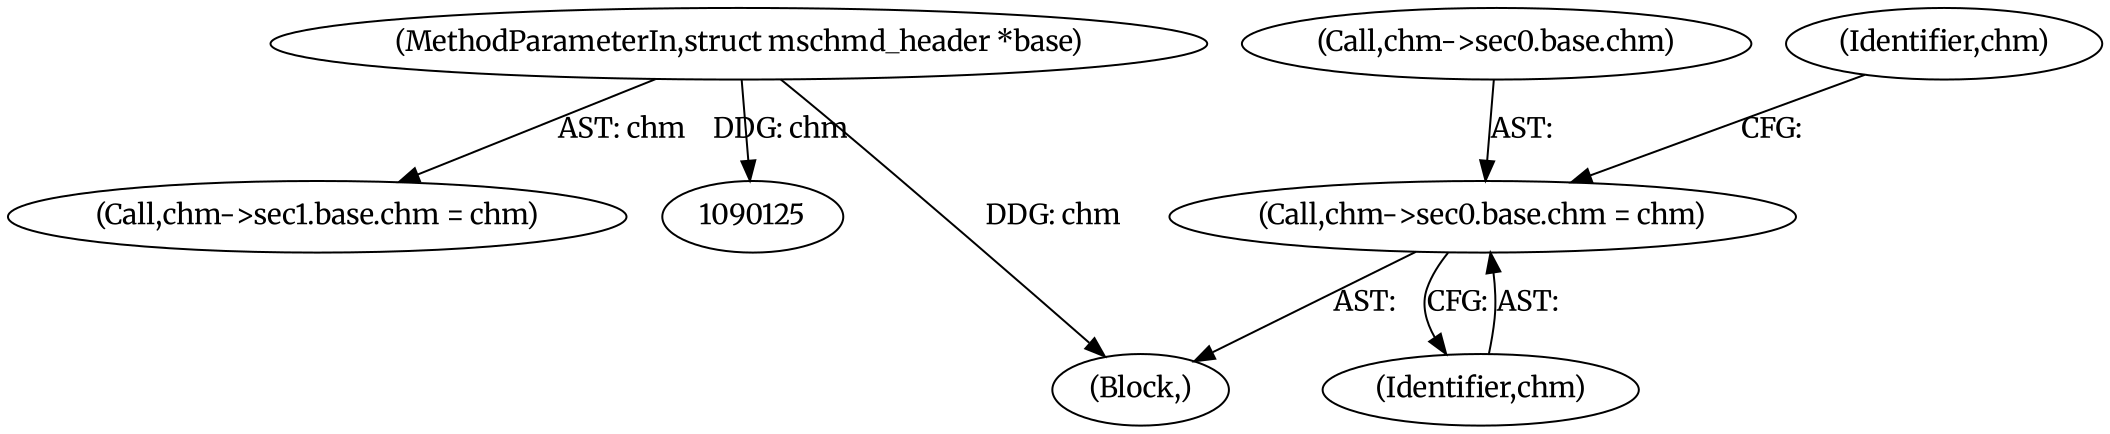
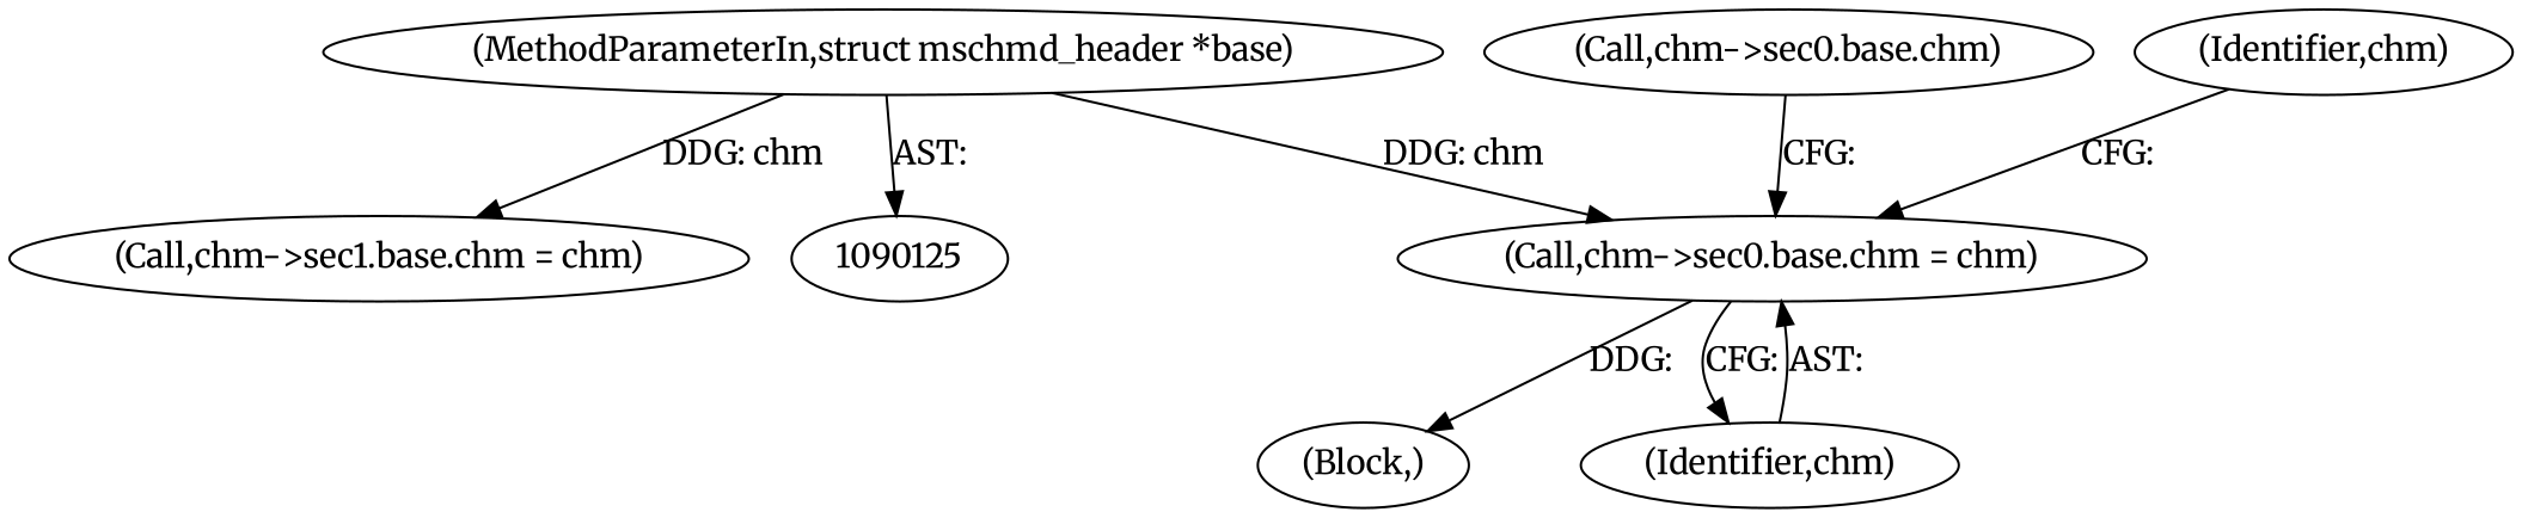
  digraph {
    fontname=Merriweather
    node [fontname=Merriweather]
    edge [fontname=Merriweather]
    n1 [label="(Call,chm->sec0.base.chm = chm)"]
    n2 [label="(Block,)"]
    n3 [label="(Identifier,chm)"]
    n4 [label="(MethodParameterIn,struct mschmd_header *base)"]
    n5 [label="(Call,chm->sec1.base.chm = chm)"]
    n6 [label=1090125]
    n7 [label="(Call,chm->sec0.base.chm)"]
    n8 [label="(Identifier,chm)"]
-   n1 -> n2 [label="AST: "]
+   n1 -> n2 [label="DDG: "]
    n1 -> n3 [label="CFG: "]
    n3 -> n1 [label="AST: "]
-   n4 -> n2 [label="DDG: chm"]
-   n4 -> n5 [label="AST: chm"]
-   n4 -> n6 [label="DDG: chm"]
-   n7 -> n1 [label="AST: "]
+   n4 -> n1 [label="DDG: chm"]
+   n4 -> n5 [label="DDG: chm"]
+   n4 -> n6 [label="AST: "]
+   n7 -> n1 [label="CFG: "]
    n8 -> n1 [label="CFG: "]
  }
